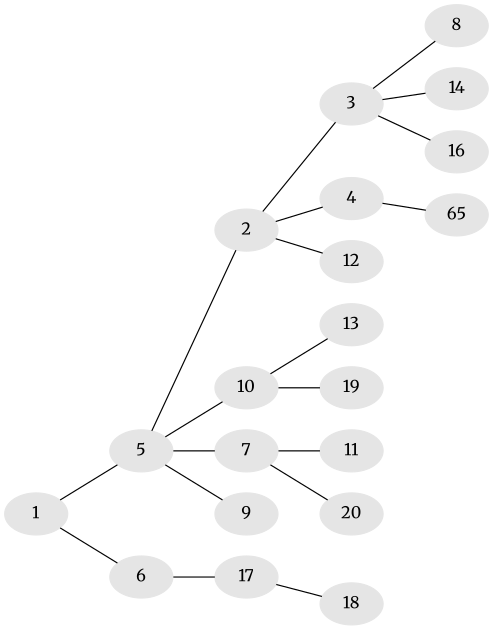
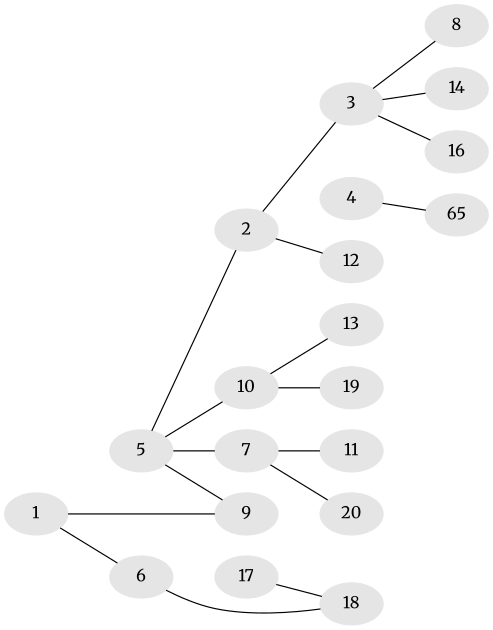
  graph {
    fontname=Merriweather
    rankdir=LR
    node [color=gray90 fontname=Merriweather style=filled]
    edge [fontname=Merriweather]
    1
    5
    6
    2
    3
    4
    12
    10
    7
    9
    17
    13
    19
    8
    14
    16
    n17 [label=65]
    11
    20
    18
-   1 -- 5
+   1 -- 9
    1 -- 6
    5 -- 2
    5 -- 10
    5 -- 7
    5 -- 9
-   6 -- 17
+   6 -- 18
    2 -- 3
-   2 -- 4
    2 -- 12
    3 -- 8
    3 -- 14
    3 -- 16
    4 -- n17
    10 -- 13
    10 -- 19
    7 -- 11
    7 -- 20
    17 -- 18
  }
